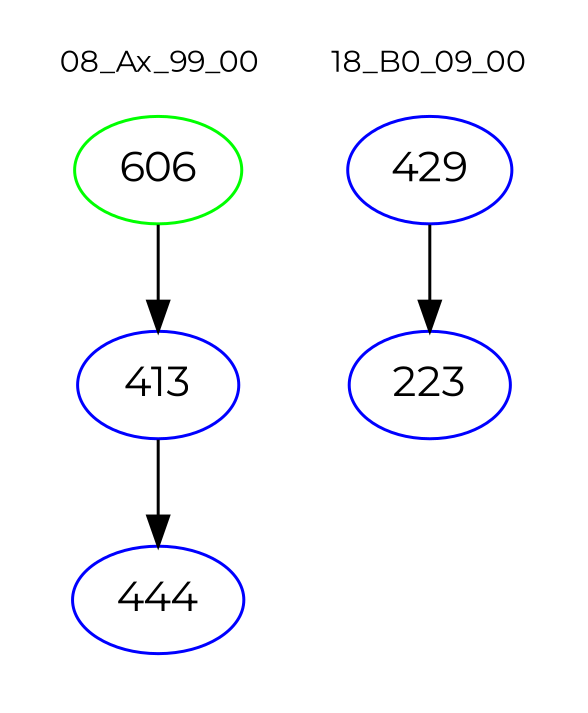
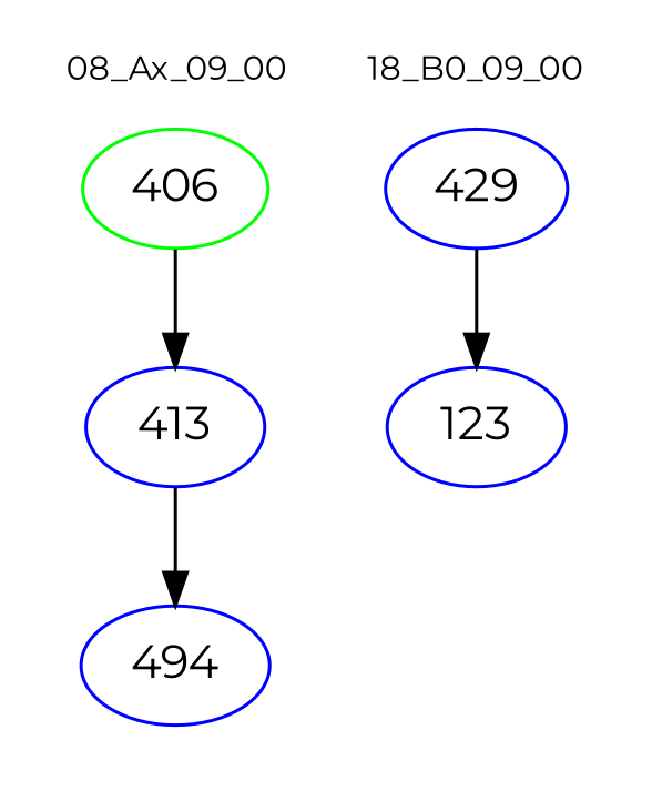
  digraph {
    fontname=Montserrat
    node [color=blue fontname=Montserrat]
    edge [color=black fontname=Montserrat]
-   n1 [color=green label=606]
+   n1 [color=green label=406]
    n2 [label=413]
-   n3 [label=444]
+   n3 [label=494]
    n4 [label=429]
-   n5 [label=223]
+   n5 [label=123]
    subgraph cluster_1 {
      color=white
      fontsize=10
-     label="08_Ax_99_00"
+     label="08_Ax_09_00"
      n1
      n2
      n3
    }
    subgraph cluster_2 {
      color=white
      fontsize=10
      label="18_B0_09_00"
      n4
      n5
    }
    n1 -> n2
    n2 -> n3
    n4 -> n5
  }
